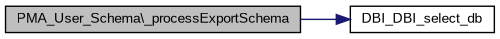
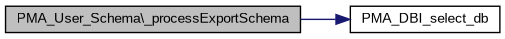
  digraph {
    rankdir=LR
    fontname="Liberation Sans"
    node [color=black fontname="Liberation Sans" fontsize=10 shape=record style=filled]
    n1 [fillcolor=grey75 fontcolor=black height=0.2 label="PMA_User_Schema\\_processExportSchema" width=0.4]
-   n2 [fillcolor=white height=0.2 label=DBI_DBI_select_db width=0.4]
+   n2 [fillcolor=white height=0.2 label=PMA_DBI_select_db width=0.4]
    n1 -> n2 [color=midnightblue fontname="Liberation Sans" fontsize=10 labelfontname=Helvetica labelfontsize=10 style=solid]
  }
